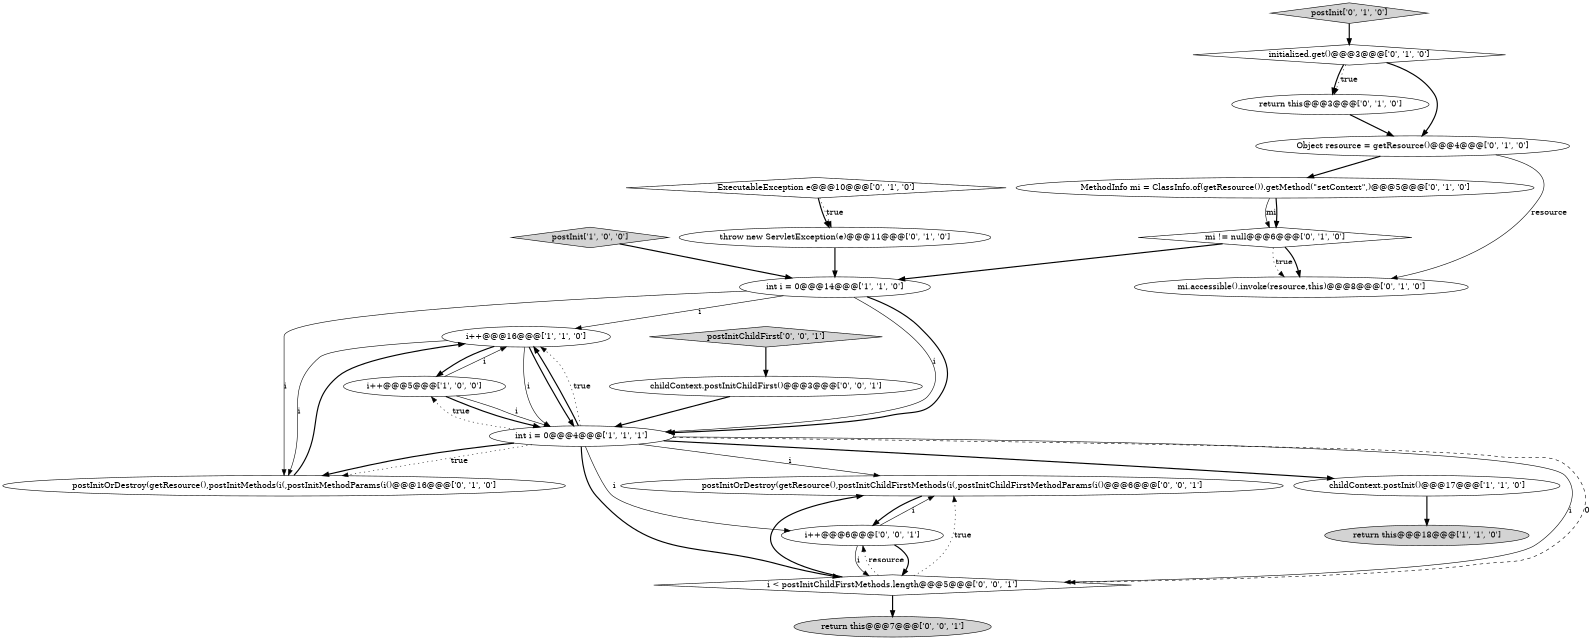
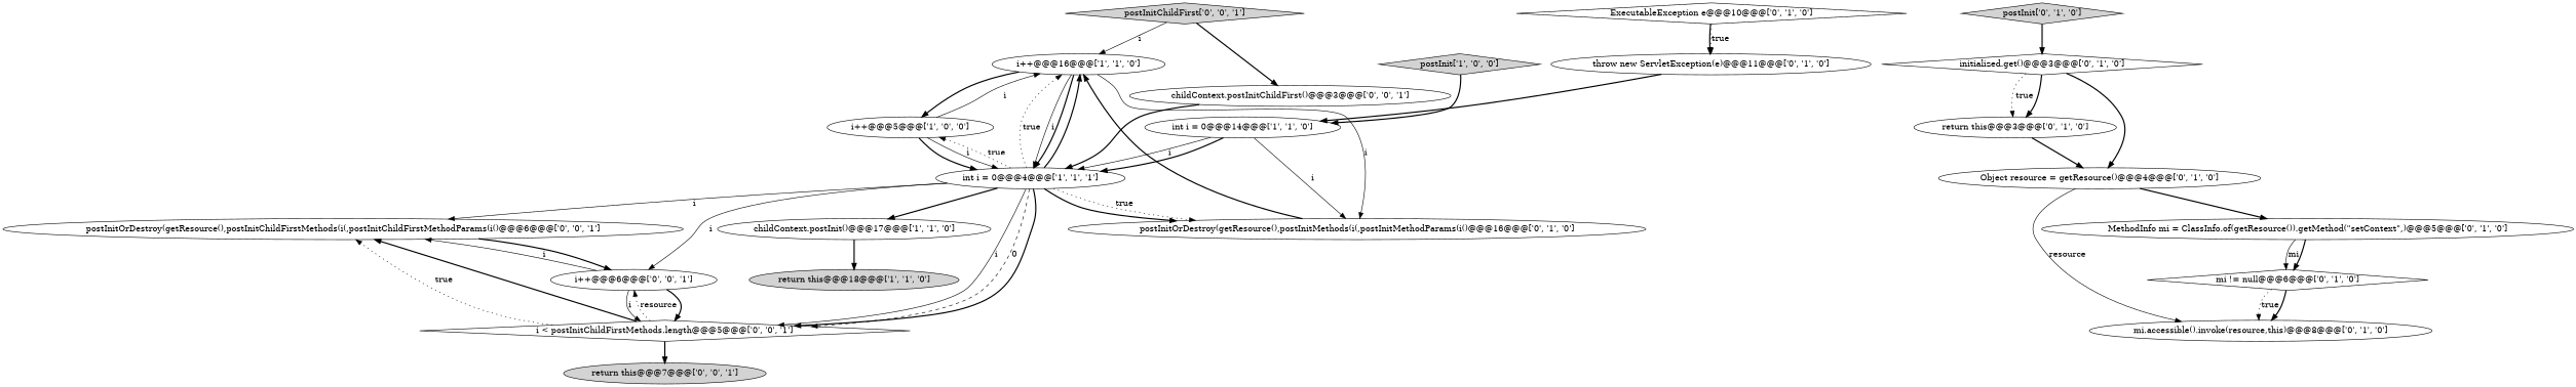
  digraph {
    node [fillcolor=white shape=ellipse style=filled]
    edge [style=bold]
    n1 [label="i++@@@16@@@['1', '1', '0']"]
    n2 [label="i++@@@5@@@['1', '0', '0']"]
    n3 [label="int i = 0@@@4@@@['1', '1', '1']"]
    n4 [label="postInitOrDestroy(getResource(),postInitMethods(i(,postInitMethodParams(i()@@@16@@@['0', '1', '0']"]
    n5 [label="i++@@@6@@@['0', '0', '1']"]
    n6 [label="childContext.postInit()@@@17@@@['1', '1', '0']"]
    n7 [label="i < postInitChildFirstMethods.length@@@5@@@['0', '0', '1']" shape=diamond]
    n8 [label="postInitOrDestroy(getResource(),postInitChildFirstMethods(i(,postInitChildFirstMethodParams(i()@@@6@@@['0', '0', '1']"]
    n9 [fillcolor=lightgray label="postInitChildFirst['0', '0', '1']" shape=diamond]
    n10 [label="childContext.postInitChildFirst()@@@3@@@['0', '0', '1']"]
    n11 [fillcolor=lightgray label="postInit['1', '0', '0']" shape=diamond]
    n12 [label="int i = 0@@@14@@@['1', '1', '0']"]
    n13 [fillcolor=lightgray label="return this@@@7@@@['0', '0', '1']"]
    n14 [fillcolor=lightgray label="return this@@@18@@@['1', '1', '0']"]
    n15 [label="ExecutableException e@@@10@@@['0', '1', '0']" shape=diamond]
    n16 [label="throw new ServletException(e)@@@11@@@['0', '1', '0']"]
    n17 [label="return this@@@3@@@['0', '1', '0']"]
    n18 [label="Object resource = getResource()@@@4@@@['0', '1', '0']"]
    n19 [label="mi.accessible().invoke(resource,this)@@@8@@@['0', '1', '0']"]
    n20 [label="MethodInfo mi = ClassInfo.of(getResource()).getMethod(\"setContext\",)@@@5@@@['0', '1', '0']"]
    n21 [label="mi != null@@@6@@@['0', '1', '0']" shape=diamond]
    n22 [fillcolor=lightgray label="postInit['0', '1', '0']" shape=diamond]
    n23 [label="initialized.get()@@@3@@@['0', '1', '0']" shape=diamond]
    n1 -> n2
    n1 -> n3 [label=i style=solid]
    n1 -> n3
    n1 -> n4 [label=i style=solid]
    n2 -> n1 [label=i style=solid]
    n2 -> n3
    n2 -> n3 [label=i style=solid]
    n3 -> n1 [label=true style=dotted]
    n3 -> n1
    n3 -> n2 [label=true style=dotted]
    n3 -> n4 [label=true style=dotted]
    n3 -> n4
    n3 -> n5 [label=i style=solid]
    n3 -> n6
    n3 -> n7 [label=i style=solid]
    n3 -> n7 [label=0 style=dashed]
    n3 -> n7
    n3 -> n8 [label=i style=solid]
    n4 -> n1
    n5 -> n7
    n5 -> n7 [label=i style=solid]
    n5 -> n8 [label=i style=solid]
    n6 -> n14
    n7 -> n5 [label=resource style=dotted]
    n7 -> n8 [label=true style=dotted]
    n7 -> n8
    n7 -> n13
    n8 -> n5
    n9 -> n10
    n10 -> n3
    n11 -> n12
-   n12 -> n1 [label=i style=solid]
+   n9 -> n1 [label=i style=solid]
    n12 -> n3 [label=i style=solid]
    n12 -> n3
    n12 -> n4 [label=i style=solid]
    n15 -> n16
    n15 -> n16 [label=true style=dotted]
    n16 -> n12
    n17 -> n18
    n18 -> n19 [label=resource style=solid]
    n18 -> n20
    n20 -> n21 [label=mi style=solid]
    n20 -> n21
-   n21 -> n12
    n21 -> n19 [label=true style=dotted]
    n21 -> n19
    n22 -> n23
    n23 -> n17 [label=true style=dotted]
    n23 -> n17
    n23 -> n18
  }
